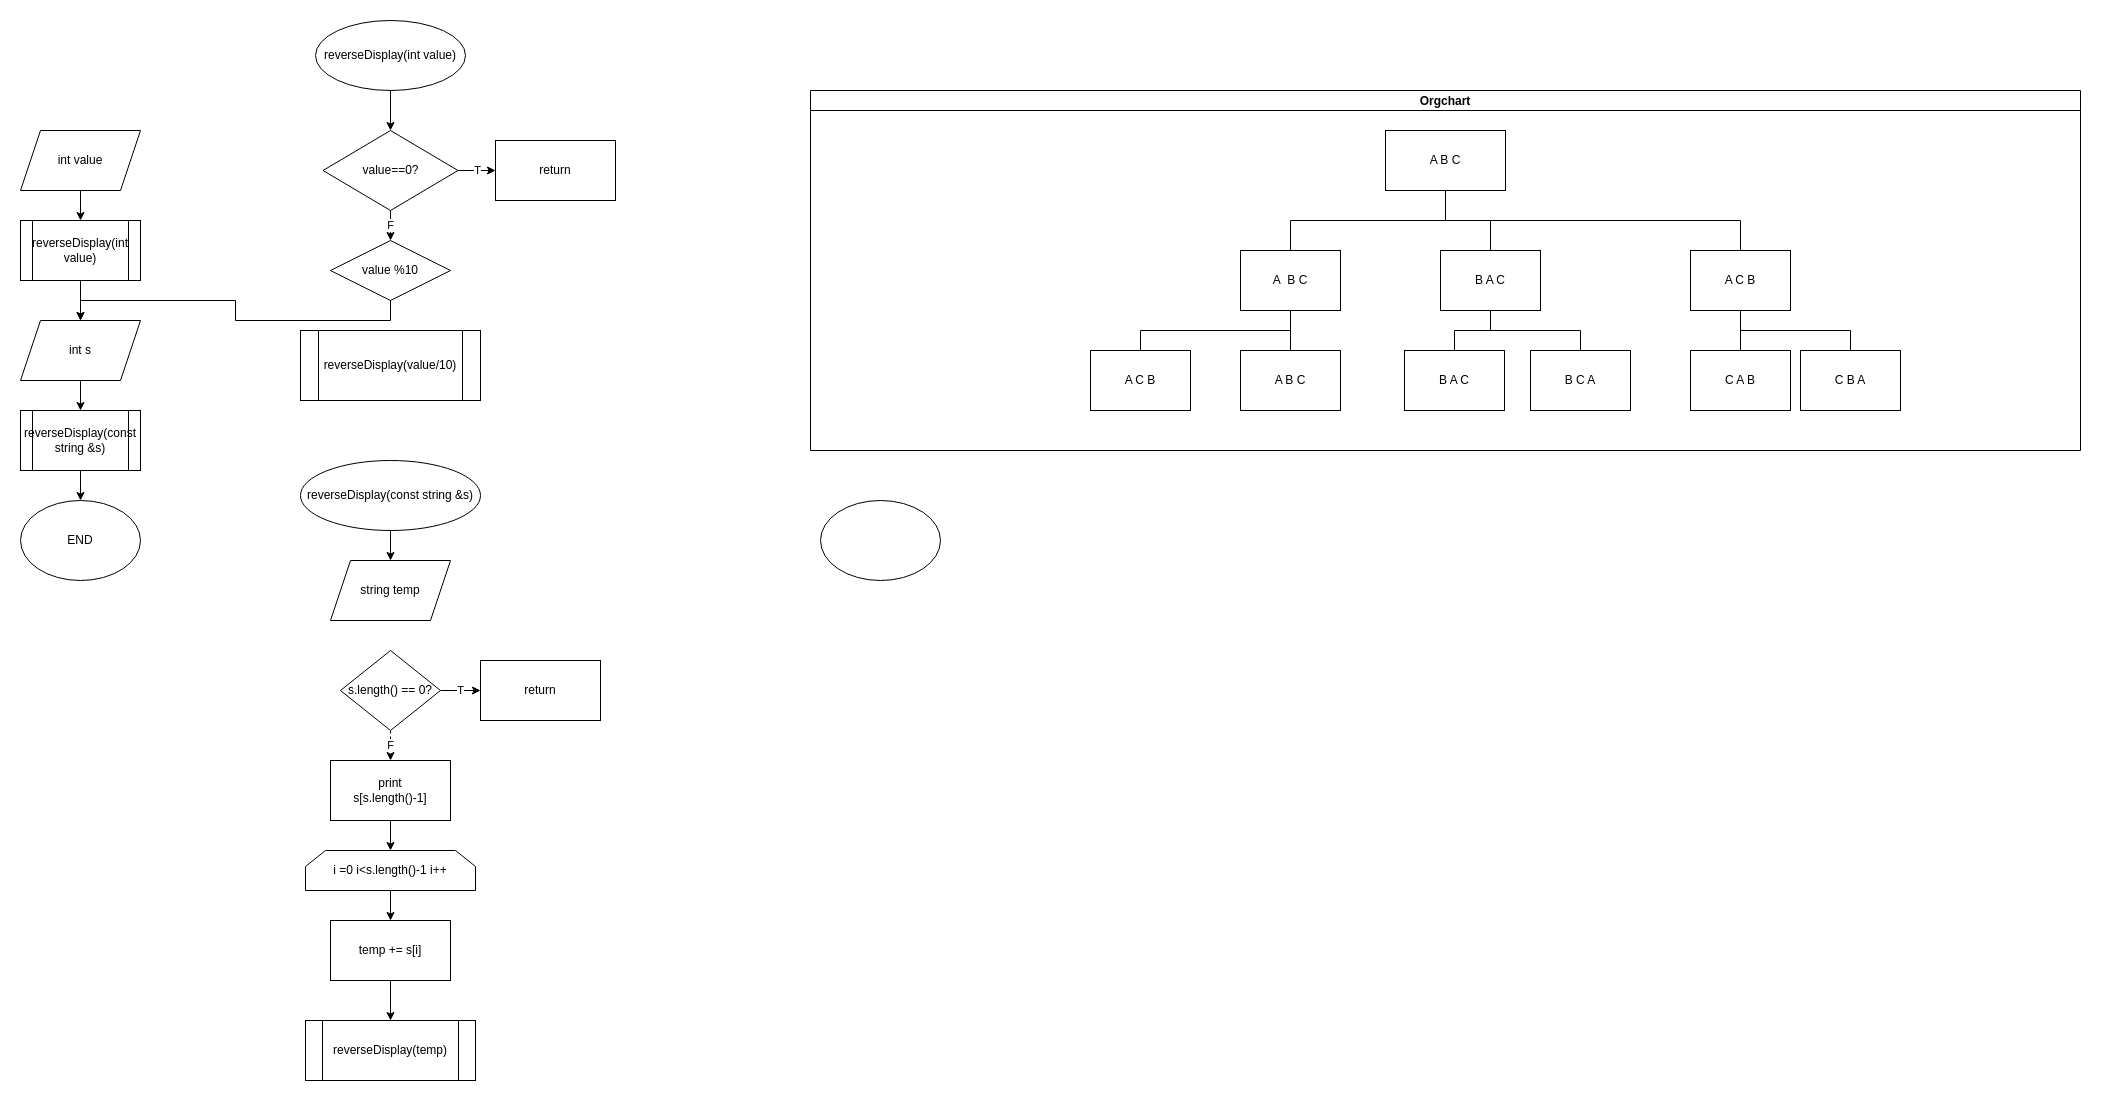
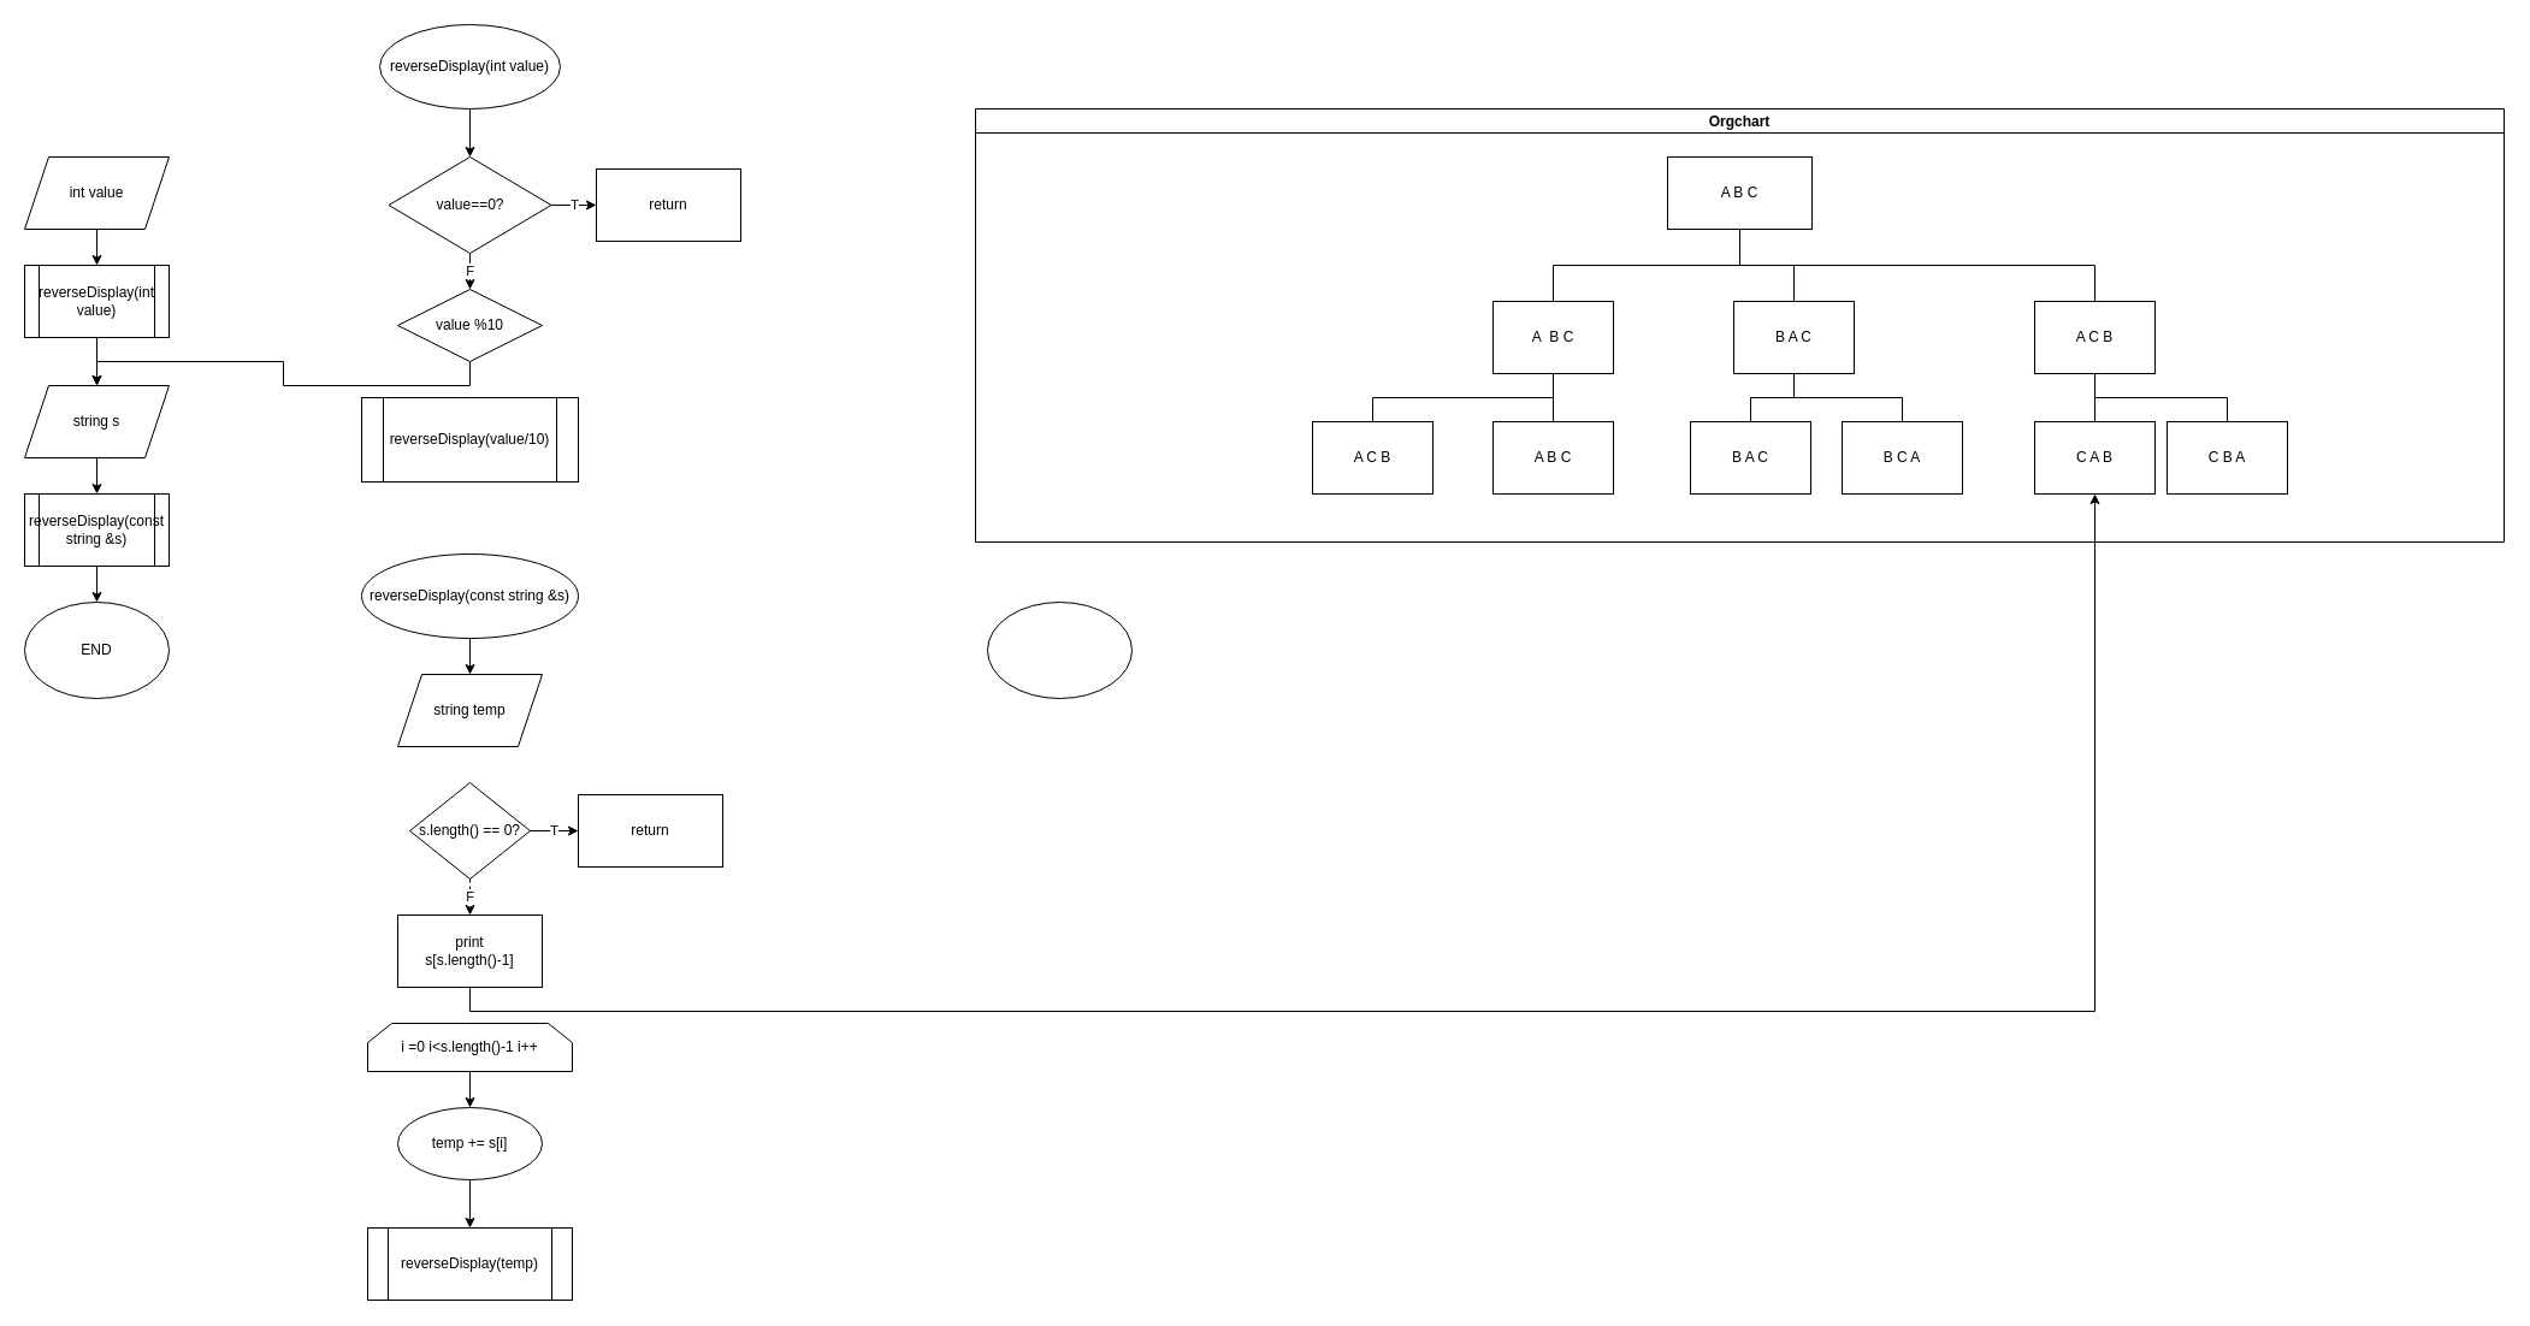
  <mxCell id="0" />
  <mxCell id="1" parent="0" />
  <mxCell id="2" style="edgeStyle=orthogonalEdgeStyle;rounded=0;orthogonalLoop=1;jettySize=auto;html=1;exitX=0.5;exitY=1;exitDx=0;exitDy=0;entryX=0.5;entryY=0;entryDx=0;entryDy=0;" edge="1" parent="1" source="3" target="5"><mxGeometry relative="1" as="geometry" /></mxCell>
  <mxCell id="3" value="int value" style="shape=parallelogram;perimeter=parallelogramPerimeter;whiteSpace=wrap;html=1;fixedSize=1;" vertex="1" parent="1"><mxGeometry x="20" y="130" width="120" height="60" as="geometry" /></mxCell>
  <mxCell id="4" style="edgeStyle=orthogonalEdgeStyle;rounded=0;orthogonalLoop=1;jettySize=auto;html=1;exitX=0.5;exitY=1;exitDx=0;exitDy=0;entryX=0.5;entryY=0;entryDx=0;entryDy=0;" edge="1" parent="1" source="5" target="15"><mxGeometry relative="1" as="geometry" /></mxCell>
  <mxCell id="5" value="reverseDisplay(int value)" style="shape=process;whiteSpace=wrap;html=1;backgroundOutline=1;" vertex="1" parent="1"><mxGeometry x="20" y="220" width="120" height="60" as="geometry" /></mxCell>
  <mxCell id="6" value="" style="edgeStyle=orthogonalEdgeStyle;rounded=0;orthogonalLoop=1;jettySize=auto;html=1;" edge="1" parent="1" source="7" target="10"><mxGeometry relative="1" as="geometry" /></mxCell>
  <mxCell id="7" value="reverseDisplay(int value)" style="ellipse;whiteSpace=wrap;html=1;" vertex="1" parent="1"><mxGeometry x="315" y="20" width="150" height="70" as="geometry" /></mxCell>
  <mxCell id="8" value="T" style="edgeStyle=orthogonalEdgeStyle;rounded=0;orthogonalLoop=1;jettySize=auto;html=1;" edge="1" parent="1" source="10" target="11"><mxGeometry relative="1" as="geometry" /></mxCell>
  <mxCell id="9" value="F" style="edgeStyle=orthogonalEdgeStyle;rounded=0;orthogonalLoop=1;jettySize=auto;html=1;exitX=0.5;exitY=1;exitDx=0;exitDy=0;entryX=0.5;entryY=0;entryDx=0;entryDy=0;" edge="1" parent="1" source="10" target="13"><mxGeometry relative="1" as="geometry"><mxPoint x="390.471" y="250" as="targetPoint" /></mxGeometry></mxCell>
  <mxCell id="10" value="value==0?" style="rhombus;whiteSpace=wrap;html=1;" vertex="1" parent="1"><mxGeometry x="322.5" y="130" width="135" height="80" as="geometry" /></mxCell>
  <mxCell id="11" value="return" style="whiteSpace=wrap;html=1;" vertex="1" parent="1"><mxGeometry x="495" y="140" width="120" height="60" as="geometry" /></mxCell>
  <mxCell id="12" style="edgeStyle=orthogonalEdgeStyle;rounded=0;orthogonalLoop=1;jettySize=auto;html=1;exitX=0.5;exitY=1;exitDx=0;exitDy=0;" edge="1" parent="1" source="13" target="15"><mxGeometry relative="1" as="geometry" /></mxCell>
  <mxCell id="13" value="value %10" style="rhombus;whiteSpace=wrap;html=1;" vertex="1" parent="1"><mxGeometry x="330" y="240" width="120" height="60" as="geometry" /></mxCell>
  <mxCell id="14" value="" style="edgeStyle=orthogonalEdgeStyle;rounded=0;orthogonalLoop=1;jettySize=auto;html=1;" edge="1" parent="1" source="15" target="17"><mxGeometry relative="1" as="geometry" /></mxCell>
- <mxCell id="15" value="int s" style="shape=parallelogram;perimeter=parallelogramPerimeter;whiteSpace=wrap;html=1;fixedSize=1;" vertex="1" parent="1"><mxGeometry x="20" y="320" width="120" height="60" as="geometry" /></mxCell>
+ <mxCell id="15" value="string s" style="shape=parallelogram;perimeter=parallelogramPerimeter;whiteSpace=wrap;html=1;fixedSize=1;" vertex="1" parent="1"><mxGeometry x="20" y="320" width="120" height="60" as="geometry" /></mxCell>
  <mxCell id="16" value="" style="edgeStyle=orthogonalEdgeStyle;rounded=0;orthogonalLoop=1;jettySize=auto;html=1;" edge="1" parent="1" source="17" target="18"><mxGeometry relative="1" as="geometry" /></mxCell>
  <mxCell id="17" value="reverseDisplay(const string &amp;amp;s)" style="shape=process;whiteSpace=wrap;html=1;backgroundOutline=1;" vertex="1" parent="1"><mxGeometry x="20" y="410" width="120" height="60" as="geometry" /></mxCell>
  <mxCell id="18" value="END" style="ellipse;whiteSpace=wrap;html=1;" vertex="1" parent="1"><mxGeometry x="20" y="500" width="120" height="80" as="geometry" /></mxCell>
  <mxCell id="19" style="edgeStyle=orthogonalEdgeStyle;rounded=0;orthogonalLoop=1;jettySize=auto;html=1;entryX=0.5;entryY=0;entryDx=0;entryDy=0;" edge="1" parent="1" source="20" target="21"><mxGeometry relative="1" as="geometry" /></mxCell>
  <mxCell id="20" value="reverseDisplay(const string &amp;amp;s)" style="ellipse;whiteSpace=wrap;html=1;" vertex="1" parent="1"><mxGeometry x="300" y="460" width="180" height="70" as="geometry" /></mxCell>
  <mxCell id="21" value="string temp" style="shape=parallelogram;perimeter=parallelogramPerimeter;whiteSpace=wrap;html=1;fixedSize=1;" vertex="1" parent="1"><mxGeometry x="330" y="560" width="120" height="60" as="geometry" /></mxCell>
  <mxCell id="22" value="T" style="edgeStyle=orthogonalEdgeStyle;rounded=0;orthogonalLoop=1;jettySize=auto;html=1;" edge="1" parent="1" source="24" target="25"><mxGeometry relative="1" as="geometry" /></mxCell>
  <mxCell id="23" value="F" style="edgeStyle=orthogonalEdgeStyle;rounded=0;orthogonalLoop=1;jettySize=auto;html=1;exitX=0.5;exitY=1;exitDx=0;exitDy=0;entryX=0.5;entryY=0;entryDx=0;entryDy=0;dashed=1;" edge="1" parent="1" source="24" target="28"><mxGeometry relative="1" as="geometry" /></mxCell>
  <mxCell id="24" value="s.length() == 0?" style="rhombus;whiteSpace=wrap;html=1;" vertex="1" parent="1"><mxGeometry x="340" y="650" width="100" height="80" as="geometry" /></mxCell>
  <mxCell id="25" value="return" style="whiteSpace=wrap;html=1;" vertex="1" parent="1"><mxGeometry x="480" y="660" width="120" height="60" as="geometry" /></mxCell>
  <mxCell id="26" value="reverseDisplay(value/10)" style="shape=process;whiteSpace=wrap;html=1;backgroundOutline=1;" vertex="1" parent="1"><mxGeometry x="300" y="330" width="180" height="70" as="geometry" /></mxCell>
- <mxCell id="27" style="edgeStyle=orthogonalEdgeStyle;rounded=0;orthogonalLoop=1;jettySize=auto;html=1;exitX=0.5;exitY=1;exitDx=0;exitDy=0;entryX=0.5;entryY=0;entryDx=0;entryDy=0;" edge="1" parent="1" source="28" target="30"><mxGeometry relative="1" as="geometry" /></mxCell>
+ <mxCell id="27" style="edgeStyle=orthogonalEdgeStyle;rounded=0;orthogonalLoop=1;jettySize=auto;html=1;exitX=0.5;exitY=1;exitDx=0;exitDy=0;" edge="1" parent="1" source="28" target="52"><mxGeometry relative="1" as="geometry" /></mxCell>
  <mxCell id="28" value="print&lt;br&gt;s[s.length()-1]" style="rounded=0;whiteSpace=wrap;html=1;" vertex="1" parent="1"><mxGeometry x="330" y="760" width="120" height="60" as="geometry" /></mxCell>
  <mxCell id="29" style="edgeStyle=orthogonalEdgeStyle;rounded=0;orthogonalLoop=1;jettySize=auto;html=1;exitX=0.5;exitY=1;exitDx=0;exitDy=0;entryX=0.5;entryY=0;entryDx=0;entryDy=0;" edge="1" parent="1" source="30" target="33"><mxGeometry relative="1" as="geometry" /></mxCell>
  <mxCell id="30" value="i =0 i&amp;lt;s.length()-1 i++" style="shape=loopLimit;whiteSpace=wrap;html=1;" vertex="1" parent="1"><mxGeometry x="305" y="850" width="170" height="40" as="geometry" /></mxCell>
  <mxCell id="31" style="edgeStyle=orthogonalEdgeStyle;rounded=0;orthogonalLoop=1;jettySize=auto;html=1;exitX=0.5;exitY=1;exitDx=0;exitDy=0;" edge="1" parent="1" source="30" target="30"><mxGeometry relative="1" as="geometry" /></mxCell>
  <mxCell id="32" style="edgeStyle=orthogonalEdgeStyle;rounded=0;orthogonalLoop=1;jettySize=auto;html=1;exitX=0.5;exitY=1;exitDx=0;exitDy=0;entryX=0.5;entryY=0;entryDx=0;entryDy=0;" edge="1" parent="1" source="33" target="34"><mxGeometry relative="1" as="geometry" /></mxCell>
- <mxCell id="33" value="temp += s[i]" style="rounded=0;whiteSpace=wrap;html=1;" vertex="1" parent="1"><mxGeometry x="330" y="920" width="120" height="60" as="geometry" /></mxCell>
+ <mxCell id="33" value="temp += s[i]" style="ellipse;whiteSpace=wrap;html=1;" vertex="1" parent="1"><mxGeometry x="330" y="920" width="120" height="60" as="geometry" /></mxCell>
  <mxCell id="34" value="reverseDisplay(temp)" style="shape=process;whiteSpace=wrap;html=1;backgroundOutline=1;" vertex="1" parent="1"><mxGeometry x="305" y="1020" width="170" height="60" as="geometry" /></mxCell>
  <mxCell id="35" value="Orgchart" style="swimlane;startSize=20;horizontal=1;containerType=tree;newEdgeStyle={&quot;edgeStyle&quot;:&quot;elbowEdgeStyle&quot;,&quot;startArrow&quot;:&quot;none&quot;,&quot;endArrow&quot;:&quot;none&quot;};" vertex="1" parent="1"><mxGeometry x="810" y="90" width="1270" height="360" as="geometry" /></mxCell>
  <mxCell id="36" value="" style="edgeStyle=elbowEdgeStyle;elbow=vertical;startArrow=none;endArrow=none;rounded=0;" edge="1" parent="35" source="38" target="39"><mxGeometry relative="1" as="geometry" /></mxCell>
  <mxCell id="37" value="" style="edgeStyle=elbowEdgeStyle;elbow=vertical;startArrow=none;endArrow=none;rounded=0;" edge="1" parent="35" source="38" target="40"><mxGeometry relative="1" as="geometry" /></mxCell>
  <mxCell id="38" value="A B C" style="whiteSpace=wrap;html=1;align=center;treeFolding=1;treeMoving=1;newEdgeStyle={&quot;edgeStyle&quot;:&quot;elbowEdgeStyle&quot;,&quot;startArrow&quot;:&quot;none&quot;,&quot;endArrow&quot;:&quot;none&quot;};" vertex="1" parent="35"><mxGeometry x="575" y="40" width="120" height="60" as="geometry" /></mxCell>
  <mxCell id="39" value="A&amp;nbsp; B C" style="whiteSpace=wrap;html=1;align=center;verticalAlign=middle;treeFolding=1;treeMoving=1;newEdgeStyle={&quot;edgeStyle&quot;:&quot;elbowEdgeStyle&quot;,&quot;startArrow&quot;:&quot;none&quot;,&quot;endArrow&quot;:&quot;none&quot;};" vertex="1" parent="35"><mxGeometry x="430" y="160" width="100" height="60" as="geometry" /></mxCell>
  <mxCell id="40" value="B A C" style="whiteSpace=wrap;html=1;align=center;verticalAlign=middle;treeFolding=1;treeMoving=1;newEdgeStyle={&quot;edgeStyle&quot;:&quot;elbowEdgeStyle&quot;,&quot;startArrow&quot;:&quot;none&quot;,&quot;endArrow&quot;:&quot;none&quot;};" vertex="1" parent="35"><mxGeometry x="630" y="160" width="100" height="60" as="geometry" /></mxCell>
  <mxCell id="41" value="" style="edgeStyle=elbowEdgeStyle;elbow=vertical;startArrow=none;endArrow=none;rounded=0;" edge="1" target="42" source="39" parent="35"><mxGeometry relative="1" as="geometry"><mxPoint x="1575" y="210" as="sourcePoint" /></mxGeometry></mxCell>
  <mxCell id="42" value="A C B" style="whiteSpace=wrap;html=1;align=center;verticalAlign=middle;treeFolding=1;treeMoving=1;newEdgeStyle={&quot;edgeStyle&quot;:&quot;elbowEdgeStyle&quot;,&quot;startArrow&quot;:&quot;none&quot;,&quot;endArrow&quot;:&quot;none&quot;};" vertex="1" parent="35"><mxGeometry x="280" y="260" width="100" height="60" as="geometry" /></mxCell>
  <mxCell id="43" value="" style="edgeStyle=elbowEdgeStyle;elbow=vertical;startArrow=none;endArrow=none;rounded=0;" edge="1" target="44" source="39" parent="35"><mxGeometry relative="1" as="geometry"><mxPoint x="1575" y="210" as="sourcePoint" /></mxGeometry></mxCell>
  <mxCell id="44" value="A B C" style="whiteSpace=wrap;html=1;align=center;verticalAlign=middle;treeFolding=1;treeMoving=1;newEdgeStyle={&quot;edgeStyle&quot;:&quot;elbowEdgeStyle&quot;,&quot;startArrow&quot;:&quot;none&quot;,&quot;endArrow&quot;:&quot;none&quot;};" vertex="1" parent="35"><mxGeometry x="430" y="260" width="100" height="60" as="geometry" /></mxCell>
  <mxCell id="45" value="" style="edgeStyle=elbowEdgeStyle;elbow=vertical;startArrow=none;endArrow=none;rounded=0;" edge="1" target="46" source="40" parent="35"><mxGeometry relative="1" as="geometry"><mxPoint x="1585" y="210" as="sourcePoint" /></mxGeometry></mxCell>
  <mxCell id="46" value="B A C" style="whiteSpace=wrap;html=1;align=center;verticalAlign=middle;treeFolding=1;treeMoving=1;newEdgeStyle={&quot;edgeStyle&quot;:&quot;elbowEdgeStyle&quot;,&quot;startArrow&quot;:&quot;none&quot;,&quot;endArrow&quot;:&quot;none&quot;};" vertex="1" parent="35"><mxGeometry x="594" y="260" width="100" height="60" as="geometry" /></mxCell>
  <mxCell id="47" value="" style="edgeStyle=elbowEdgeStyle;elbow=vertical;startArrow=none;endArrow=none;rounded=0;" edge="1" target="48" source="40" parent="35"><mxGeometry relative="1" as="geometry"><mxPoint x="1585" y="210" as="sourcePoint" /></mxGeometry></mxCell>
  <mxCell id="48" value="B C A" style="whiteSpace=wrap;html=1;align=center;verticalAlign=middle;treeFolding=1;treeMoving=1;newEdgeStyle={&quot;edgeStyle&quot;:&quot;elbowEdgeStyle&quot;,&quot;startArrow&quot;:&quot;none&quot;,&quot;endArrow&quot;:&quot;none&quot;};" vertex="1" parent="35"><mxGeometry x="720" y="260" width="100" height="60" as="geometry" /></mxCell>
  <mxCell id="49" value="" style="edgeStyle=elbowEdgeStyle;elbow=vertical;startArrow=none;endArrow=none;rounded=0;" edge="1" target="50" source="38" parent="35"><mxGeometry relative="1" as="geometry"><mxPoint x="1595" y="200" as="sourcePoint" /></mxGeometry></mxCell>
  <mxCell id="50" value="A C B" style="whiteSpace=wrap;html=1;align=center;verticalAlign=middle;treeFolding=1;treeMoving=1;newEdgeStyle={&quot;edgeStyle&quot;:&quot;elbowEdgeStyle&quot;,&quot;startArrow&quot;:&quot;none&quot;,&quot;endArrow&quot;:&quot;none&quot;};" vertex="1" parent="35"><mxGeometry x="880" y="160" width="100" height="60" as="geometry" /></mxCell>
  <mxCell id="51" value="" style="edgeStyle=elbowEdgeStyle;elbow=vertical;startArrow=none;endArrow=none;rounded=0;" edge="1" target="52" source="50" parent="35"><mxGeometry relative="1" as="geometry"><mxPoint x="1595" y="200" as="sourcePoint" /></mxGeometry></mxCell>
  <mxCell id="52" value="C A B" style="whiteSpace=wrap;html=1;align=center;verticalAlign=middle;treeFolding=1;treeMoving=1;newEdgeStyle={&quot;edgeStyle&quot;:&quot;elbowEdgeStyle&quot;,&quot;startArrow&quot;:&quot;none&quot;,&quot;endArrow&quot;:&quot;none&quot;};" vertex="1" parent="35"><mxGeometry x="880" y="260" width="100" height="60" as="geometry" /></mxCell>
  <mxCell id="53" value="" style="edgeStyle=elbowEdgeStyle;elbow=vertical;startArrow=none;endArrow=none;rounded=0;" edge="1" target="54" source="50" parent="35"><mxGeometry relative="1" as="geometry"><mxPoint x="1595" y="200" as="sourcePoint" /></mxGeometry></mxCell>
  <mxCell id="54" value="C B A" style="whiteSpace=wrap;html=1;align=center;verticalAlign=middle;treeFolding=1;treeMoving=1;newEdgeStyle={&quot;edgeStyle&quot;:&quot;elbowEdgeStyle&quot;,&quot;startArrow&quot;:&quot;none&quot;,&quot;endArrow&quot;:&quot;none&quot;};" vertex="1" parent="35"><mxGeometry x="990" y="260" width="100" height="60" as="geometry" /></mxCell>
  <mxCell id="55" value="" style="ellipse;whiteSpace=wrap;html=1;" vertex="1" parent="1"><mxGeometry x="820" y="500" width="120" height="80" as="geometry" /></mxCell>
